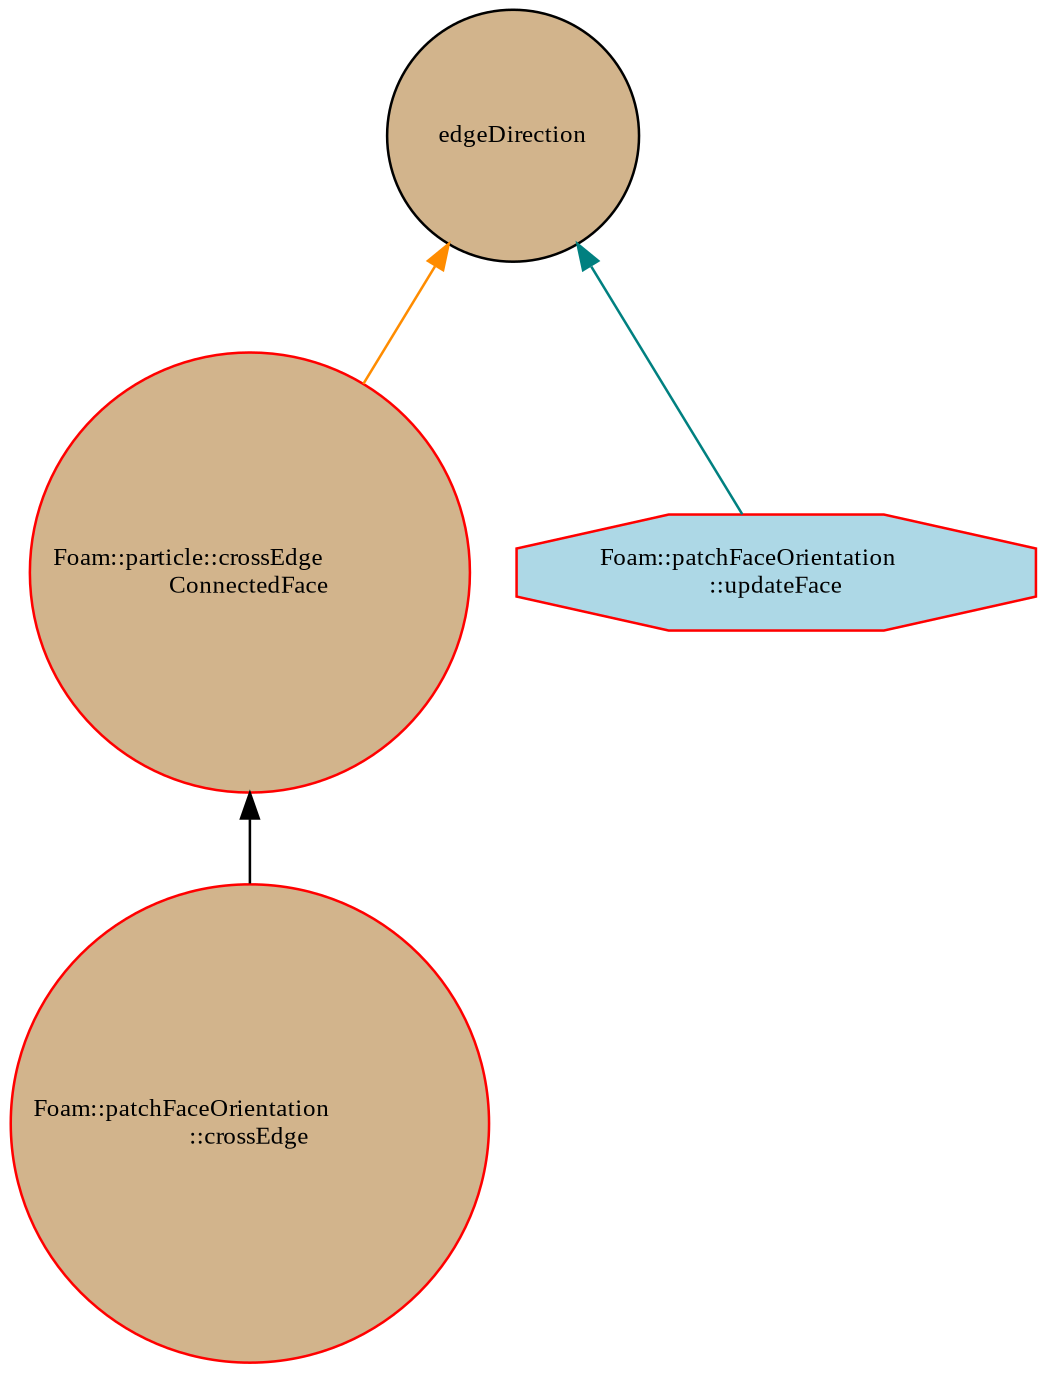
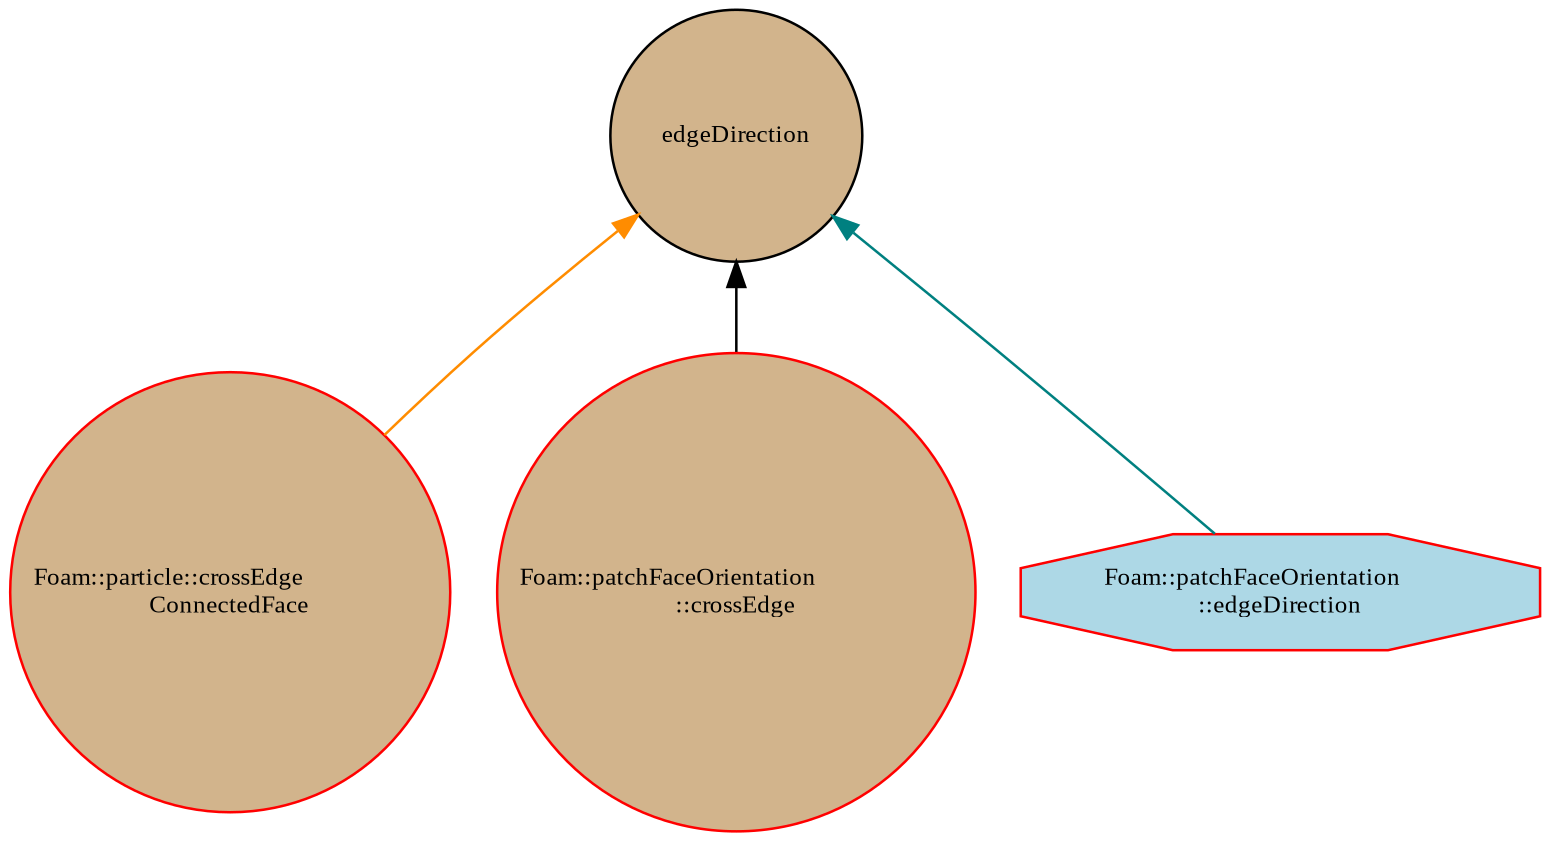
  digraph {
    fontname="Liberation Serif"
    rankdir=TB
    node [color=red fillcolor=tan fontname="Liberation Serif" fontsize=10 shape=circle style=filled]
    edge [dir=back fontname="Liberation Serif" fontsize=10 labelfontname=FreeSans labelfontsize=10 style=solid]
    n1 [color=black fontcolor=black height=0.2 label=edgeDirection width=0.4]
    n2 [height=0.2 label="Foam::particle::crossEdge\lConnectedFace" width=0.4]
    n3 [height=0.2 label="Foam::patchFaceOrientation\l::crossEdge" width=0.4]
-   n4 [fillcolor=lightblue height=0.2 label="Foam::patchFaceOrientation\l::updateFace" shape=octagon width=0.4]
+   n4 [fillcolor=lightblue height=0.2 label="Foam::patchFaceOrientation\l::edgeDirection" shape=octagon width=0.4]
    n1 -> n2 [color=darkorange]
-   n2 -> n3 [color=black]
+   n1 -> n3 [color=black]
    n1 -> n4 [color=teal]
  }
